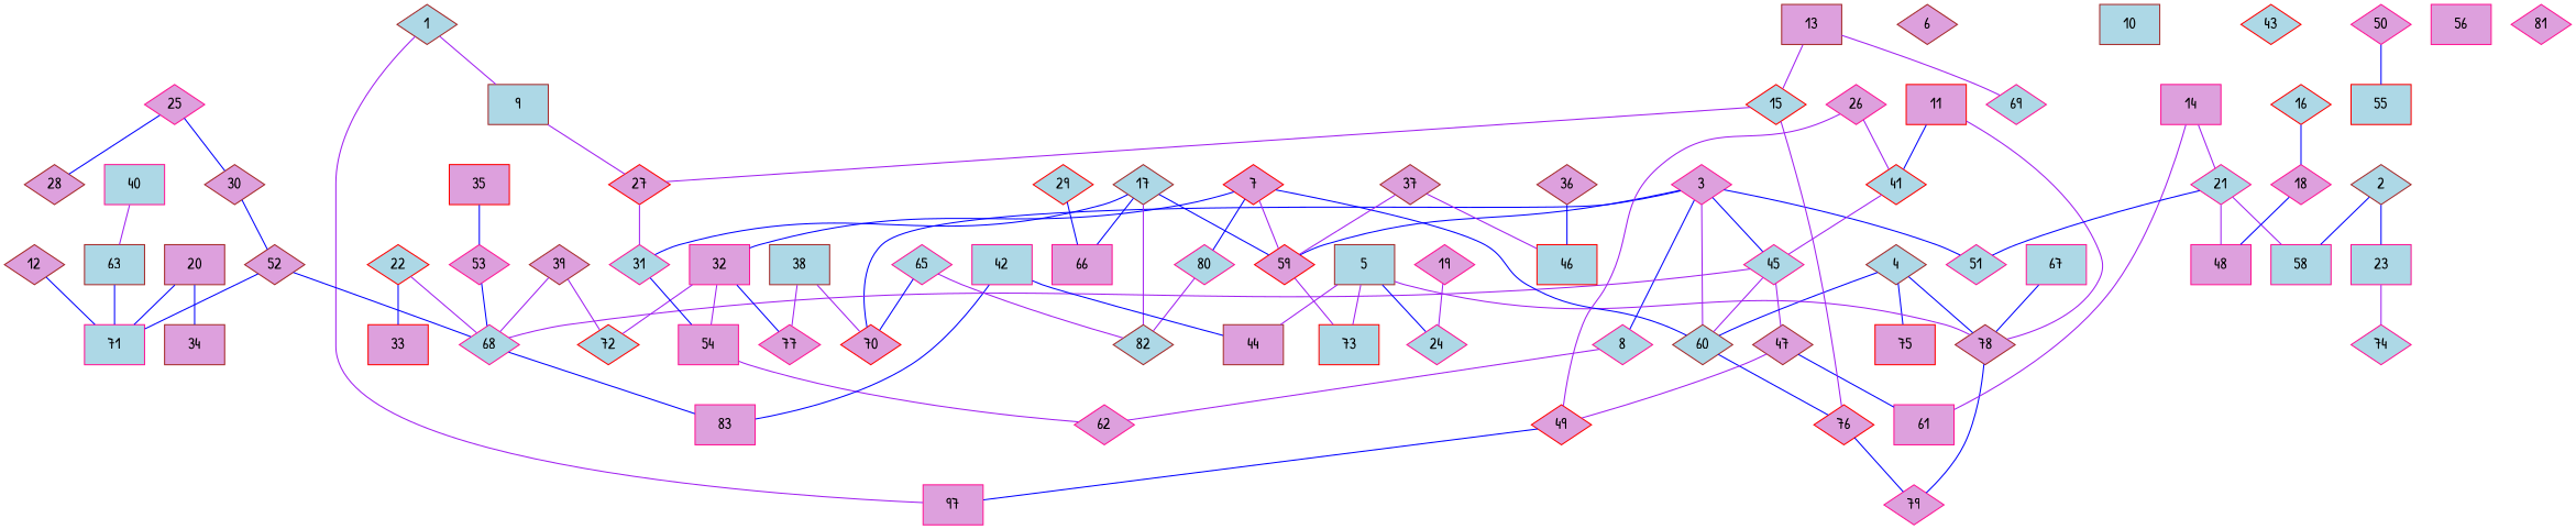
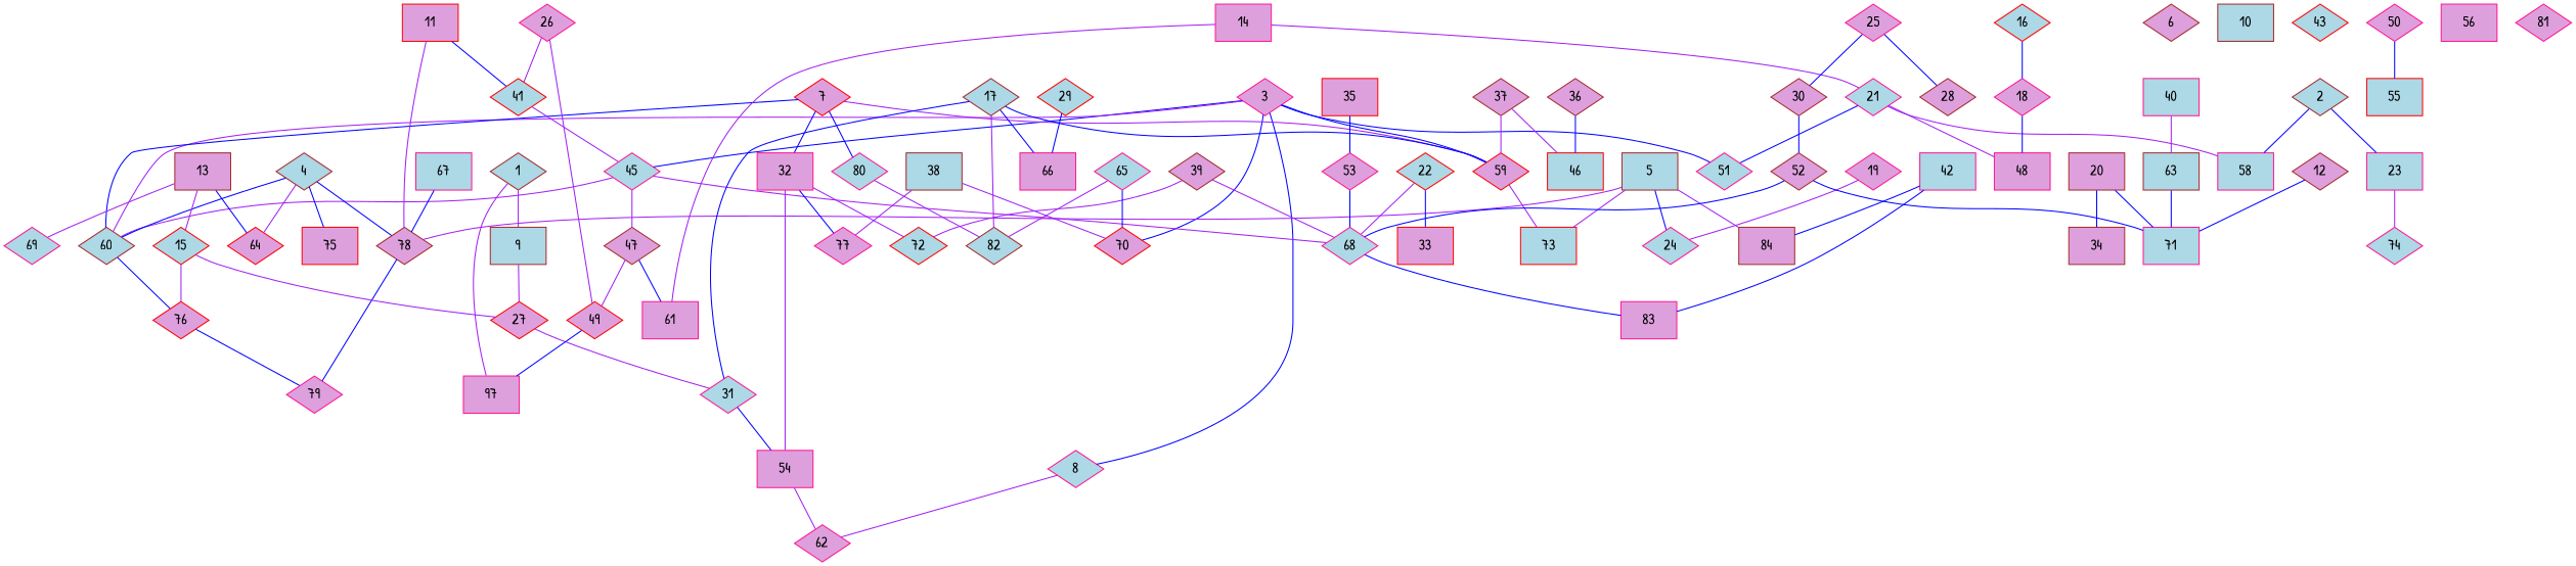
  graph {
    fontname="Patrick Hand"
    node [color=deeppink fillcolor=plum fontname="Patrick Hand" shape=diamond style=filled]
    edge [color=blue fontname="Patrick Hand"]
    1 [color=brown fillcolor=lightblue]
    9 [color=brown fillcolor=lightblue shape=box]
    n3 [label=97 shape=box]
    27 [color=red]
    2 [color=brown fillcolor=lightblue]
    23 [fillcolor=lightblue shape=box]
    58 [fillcolor=lightblue shape=box]
    74 [fillcolor=lightblue]
    8 [fillcolor=lightblue]
    3
    45 [fillcolor=lightblue]
    51 [fillcolor=lightblue]
    59 [color=red]
    60 [color=brown fillcolor=lightblue]
    70 [color=red]
    62
    68 [fillcolor=lightblue]
    47 [color=brown]
    73 [color=red fillcolor=lightblue shape=box]
    76 [color=red]
    4 [color=brown fillcolor=lightblue]
+   64 [color=red]
    75 [color=red shape=box]
    78 [color=brown]
    79
    5 [color=brown fillcolor=lightblue shape=box]
    24 [fillcolor=lightblue]
-   44 [color=brown shape=box]
+   44 [color=brown shape=box label=84]
    6 [color=brown]
    7 [color=red]
    32 [shape=box]
    80 [fillcolor=lightblue]
    54 [shape=box]
    72 [color=red fillcolor=lightblue]
    77
    82 [color=brown fillcolor=lightblue]
    31 [fillcolor=lightblue]
    10 [color=brown fillcolor=lightblue shape=box]
    11 [color=red shape=box]
    41 [color=red fillcolor=lightblue]
    12 [color=brown]
    71 [fillcolor=lightblue shape=box]
    13 [color=brown shape=box]
    15 [color=red fillcolor=lightblue]
    69 [fillcolor=lightblue]
    14 [shape=box]
    21 [fillcolor=lightblue]
    61 [shape=box]
    48 [shape=box]
    16 [color=red fillcolor=lightblue]
    18
    17 [color=brown fillcolor=lightblue]
    66 [shape=box]
    19
    20 [color=brown shape=box]
    34 [color=brown shape=box]
    22 [color=red fillcolor=lightblue]
    33 [color=red shape=box]
    83 [shape=box]
    28 [color=brown]
    25
    30 [color=brown]
    52 [color=brown]
    26
    49 [color=red]
    29 [color=red fillcolor=lightblue]
    35 [color=red shape=box]
    53
    36 [color=brown]
    46 [color=red fillcolor=lightblue shape=box]
    37 [color=brown]
    38 [color=brown fillcolor=lightblue shape=box]
    39 [color=brown]
    40 [fillcolor=lightblue shape=box]
    63 [color=brown fillcolor=lightblue shape=box]
    42 [fillcolor=lightblue shape=box]
    43 [color=red fillcolor=lightblue]
    55 [color=red fillcolor=lightblue shape=box]
    50
    56 [shape=box]
    65 [fillcolor=lightblue]
    67 [fillcolor=lightblue shape=box]
    81
    1 -- 9 [color=purple]
    1 -- n3 [color=purple]
    9 -- 27 [color=purple]
    27 -- 31 [color=purple]
    2 -- 23
    2 -- 58
    23 -- 74 [color=purple]
    8 -- 62 [color=purple]
    3 -- 8
    3 -- 45
    3 -- 51
    3 -- 59
    3 -- 60 [color=purple]
    3 -- 70
    45 -- 60 [color=purple]
    45 -- 68 [color=purple]
    45 -- 47 [color=purple]
    59 -- 73 [color=purple]
    60 -- 76
    68 -- 83
    47 -- 61
    47 -- 49 [color=purple]
    76 -- 79
    4 -- 60
+   4 -- 64 [color=purple]
    4 -- 75
    4 -- 78
    78 -- 79
    5 -- 73 [color=purple]
    5 -- 78 [color=purple]
    5 -- 24
    5 -- 44 [color=purple]
    7 -- 59 [color=purple]
    7 -- 60
    7 -- 32
    7 -- 80
    32 -- 54 [color=purple]
    32 -- 72 [color=purple]
    32 -- 77
    80 -- 82 [color=purple]
    54 -- 62 [color=purple]
    31 -- 54
    11 -- 78 [color=purple]
    11 -- 41
    41 -- 45 [color=purple]
    12 -- 71
+   13 -- 64
    13 -- 15 [color=purple]
    13 -- 69 [color=purple]
    15 -- 27 [color=purple]
    15 -- 76 [color=purple]
    14 -- 21 [color=purple]
    14 -- 61 [color=purple]
    21 -- 58 [color=purple]
    21 -- 51
    21 -- 48 [color=purple]
    16 -- 18
    18 -- 48
    17 -- 59
    17 -- 82 [color=purple]
    17 -- 31
    17 -- 66
    19 -- 24 [color=purple]
    20 -- 71
    20 -- 34
    22 -- 68 [color=purple]
    22 -- 33
    25 -- 28
    25 -- 30
    30 -- 52
    52 -- 68
    52 -- 71
    26 -- 41 [color=purple]
    26 -- 49 [color=purple]
    49 -- n3
    29 -- 66
    35 -- 53
    53 -- 68
    36 -- 46
    37 -- 59 [color=purple]
    37 -- 46 [color=purple]
    38 -- 70 [color=purple]
    38 -- 77 [color=purple]
    39 -- 68 [color=purple]
    39 -- 72 [color=purple]
    40 -- 63 [color=purple]
    63 -- 71
    42 -- 44
    42 -- 83
    50 -- 55
    65 -- 70
    65 -- 82 [color=purple]
    67 -- 78
  }
